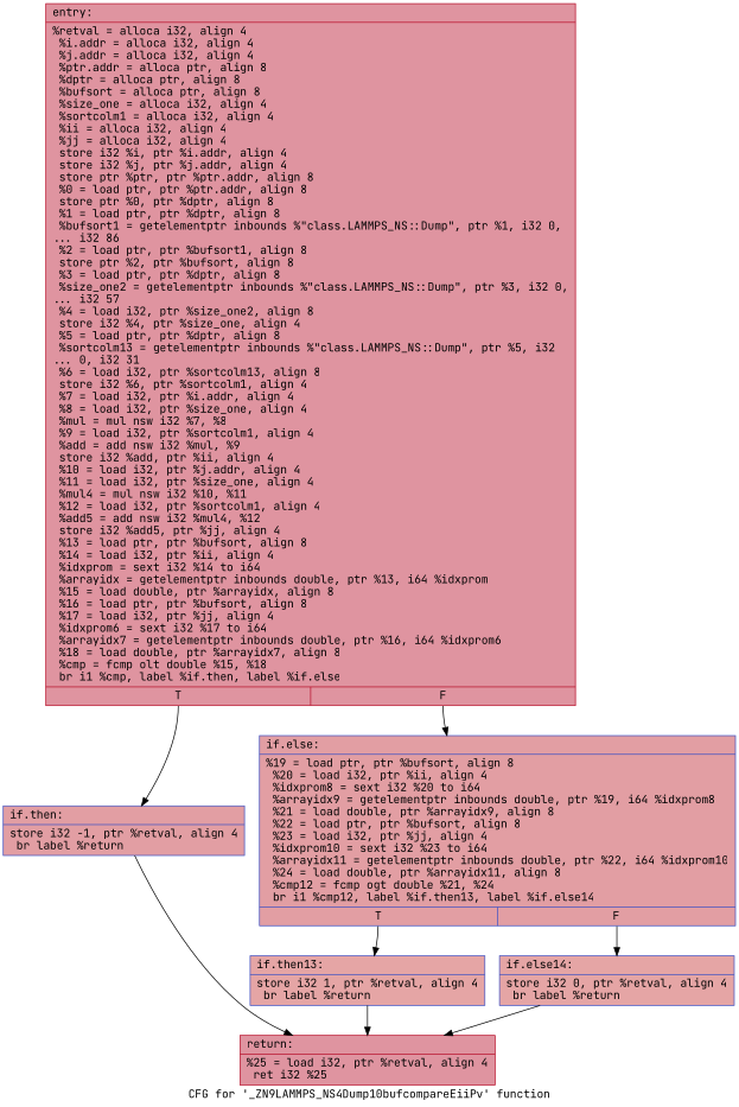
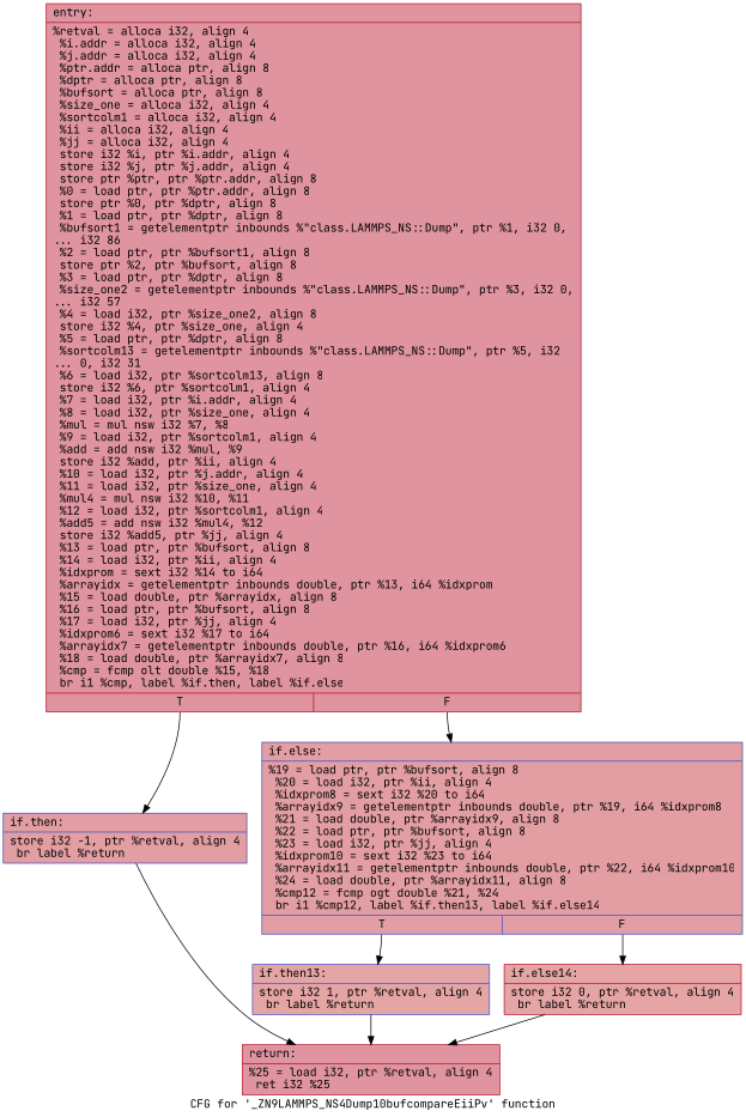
  digraph {
    label="CFG for '_ZN9LAMMPS_NS4Dump10bufcompareEiiPv' function"
    fontname="JetBrains Mono"
    node [color="#3d50c3ff" fillcolor="#b70d2870" fontname="JetBrains Mono" shape=record style=filled]
    edge [fontname="JetBrains Mono"]
    n1 [color="#b70d28ff" label="{entry:\l|  %retval = alloca i32, align 4\l  %i.addr = alloca i32, align 4\l  %j.addr = alloca i32, align 4\l  %ptr.addr = alloca ptr, align 8\l  %dptr = alloca ptr, align 8\l  %bufsort = alloca ptr, align 8\l  %size_one = alloca i32, align 4\l  %sortcolm1 = alloca i32, align 4\l  %ii = alloca i32, align 4\l  %jj = alloca i32, align 4\l  store i32 %i, ptr %i.addr, align 4\l  store i32 %j, ptr %j.addr, align 4\l  store ptr %ptr, ptr %ptr.addr, align 8\l  %0 = load ptr, ptr %ptr.addr, align 8\l  store ptr %0, ptr %dptr, align 8\l  %1 = load ptr, ptr %dptr, align 8\l  %bufsort1 = getelementptr inbounds %\"class.LAMMPS_NS::Dump\", ptr %1, i32 0,\l... i32 86\l  %2 = load ptr, ptr %bufsort1, align 8\l  store ptr %2, ptr %bufsort, align 8\l  %3 = load ptr, ptr %dptr, align 8\l  %size_one2 = getelementptr inbounds %\"class.LAMMPS_NS::Dump\", ptr %3, i32 0,\l... i32 57\l  %4 = load i32, ptr %size_one2, align 8\l  store i32 %4, ptr %size_one, align 4\l  %5 = load ptr, ptr %dptr, align 8\l  %sortcolm13 = getelementptr inbounds %\"class.LAMMPS_NS::Dump\", ptr %5, i32\l... 0, i32 31\l  %6 = load i32, ptr %sortcolm13, align 8\l  store i32 %6, ptr %sortcolm1, align 4\l  %7 = load i32, ptr %i.addr, align 4\l  %8 = load i32, ptr %size_one, align 4\l  %mul = mul nsw i32 %7, %8\l  %9 = load i32, ptr %sortcolm1, align 4\l  %add = add nsw i32 %mul, %9\l  store i32 %add, ptr %ii, align 4\l  %10 = load i32, ptr %j.addr, align 4\l  %11 = load i32, ptr %size_one, align 4\l  %mul4 = mul nsw i32 %10, %11\l  %12 = load i32, ptr %sortcolm1, align 4\l  %add5 = add nsw i32 %mul4, %12\l  store i32 %add5, ptr %jj, align 4\l  %13 = load ptr, ptr %bufsort, align 8\l  %14 = load i32, ptr %ii, align 4\l  %idxprom = sext i32 %14 to i64\l  %arrayidx = getelementptr inbounds double, ptr %13, i64 %idxprom\l  %15 = load double, ptr %arrayidx, align 8\l  %16 = load ptr, ptr %bufsort, align 8\l  %17 = load i32, ptr %jj, align 4\l  %idxprom6 = sext i32 %17 to i64\l  %arrayidx7 = getelementptr inbounds double, ptr %16, i64 %idxprom6\l  %18 = load double, ptr %arrayidx7, align 8\l  %cmp = fcmp olt double %15, %18\l  br i1 %cmp, label %if.then, label %if.else\l|{<s0>T|<s1>F}}"]
    n2 [fillcolor="#be242e70" label="{if.then:\l|  store i32 -1, ptr %retval, align 4\l  br label %return\l}"]
    n3 [fillcolor="#be242e70" label="{if.else:\l|  %19 = load ptr, ptr %bufsort, align 8\l  %20 = load i32, ptr %ii, align 4\l  %idxprom8 = sext i32 %20 to i64\l  %arrayidx9 = getelementptr inbounds double, ptr %19, i64 %idxprom8\l  %21 = load double, ptr %arrayidx9, align 8\l  %22 = load ptr, ptr %bufsort, align 8\l  %23 = load i32, ptr %jj, align 4\l  %idxprom10 = sext i32 %23 to i64\l  %arrayidx11 = getelementptr inbounds double, ptr %22, i64 %idxprom10\l  %24 = load double, ptr %arrayidx11, align 8\l  %cmp12 = fcmp ogt double %21, %24\l  br i1 %cmp12, label %if.then13, label %if.else14\l|{<s0>T|<s1>F}}"]
    n4 [color="#b70d28ff" label="{return:\l|  %25 = load i32, ptr %retval, align 4\l  ret i32 %25\l}"]
    n5 [fillcolor="#c5333470" label="{if.then13:\l|  store i32 1, ptr %retval, align 4\l  br label %return\l}"]
-   n6 [fillcolor="#c5333470" label="{if.else14:\l|  store i32 0, ptr %retval, align 4\l  br label %return\l}"]
+   n6 [color="#b70d28ff" fillcolor="#c5333470" label="{if.else14:\l|  store i32 0, ptr %retval, align 4\l  br label %return\l}"]
    n1 -> n2 [tailport=s0]
    n1 -> n3 [tailport=s1]
    n2 -> n4
    n3 -> n5 [tailport=s0]
    n3 -> n6 [tailport=s1]
    n5 -> n4
    n6 -> n4
  }
